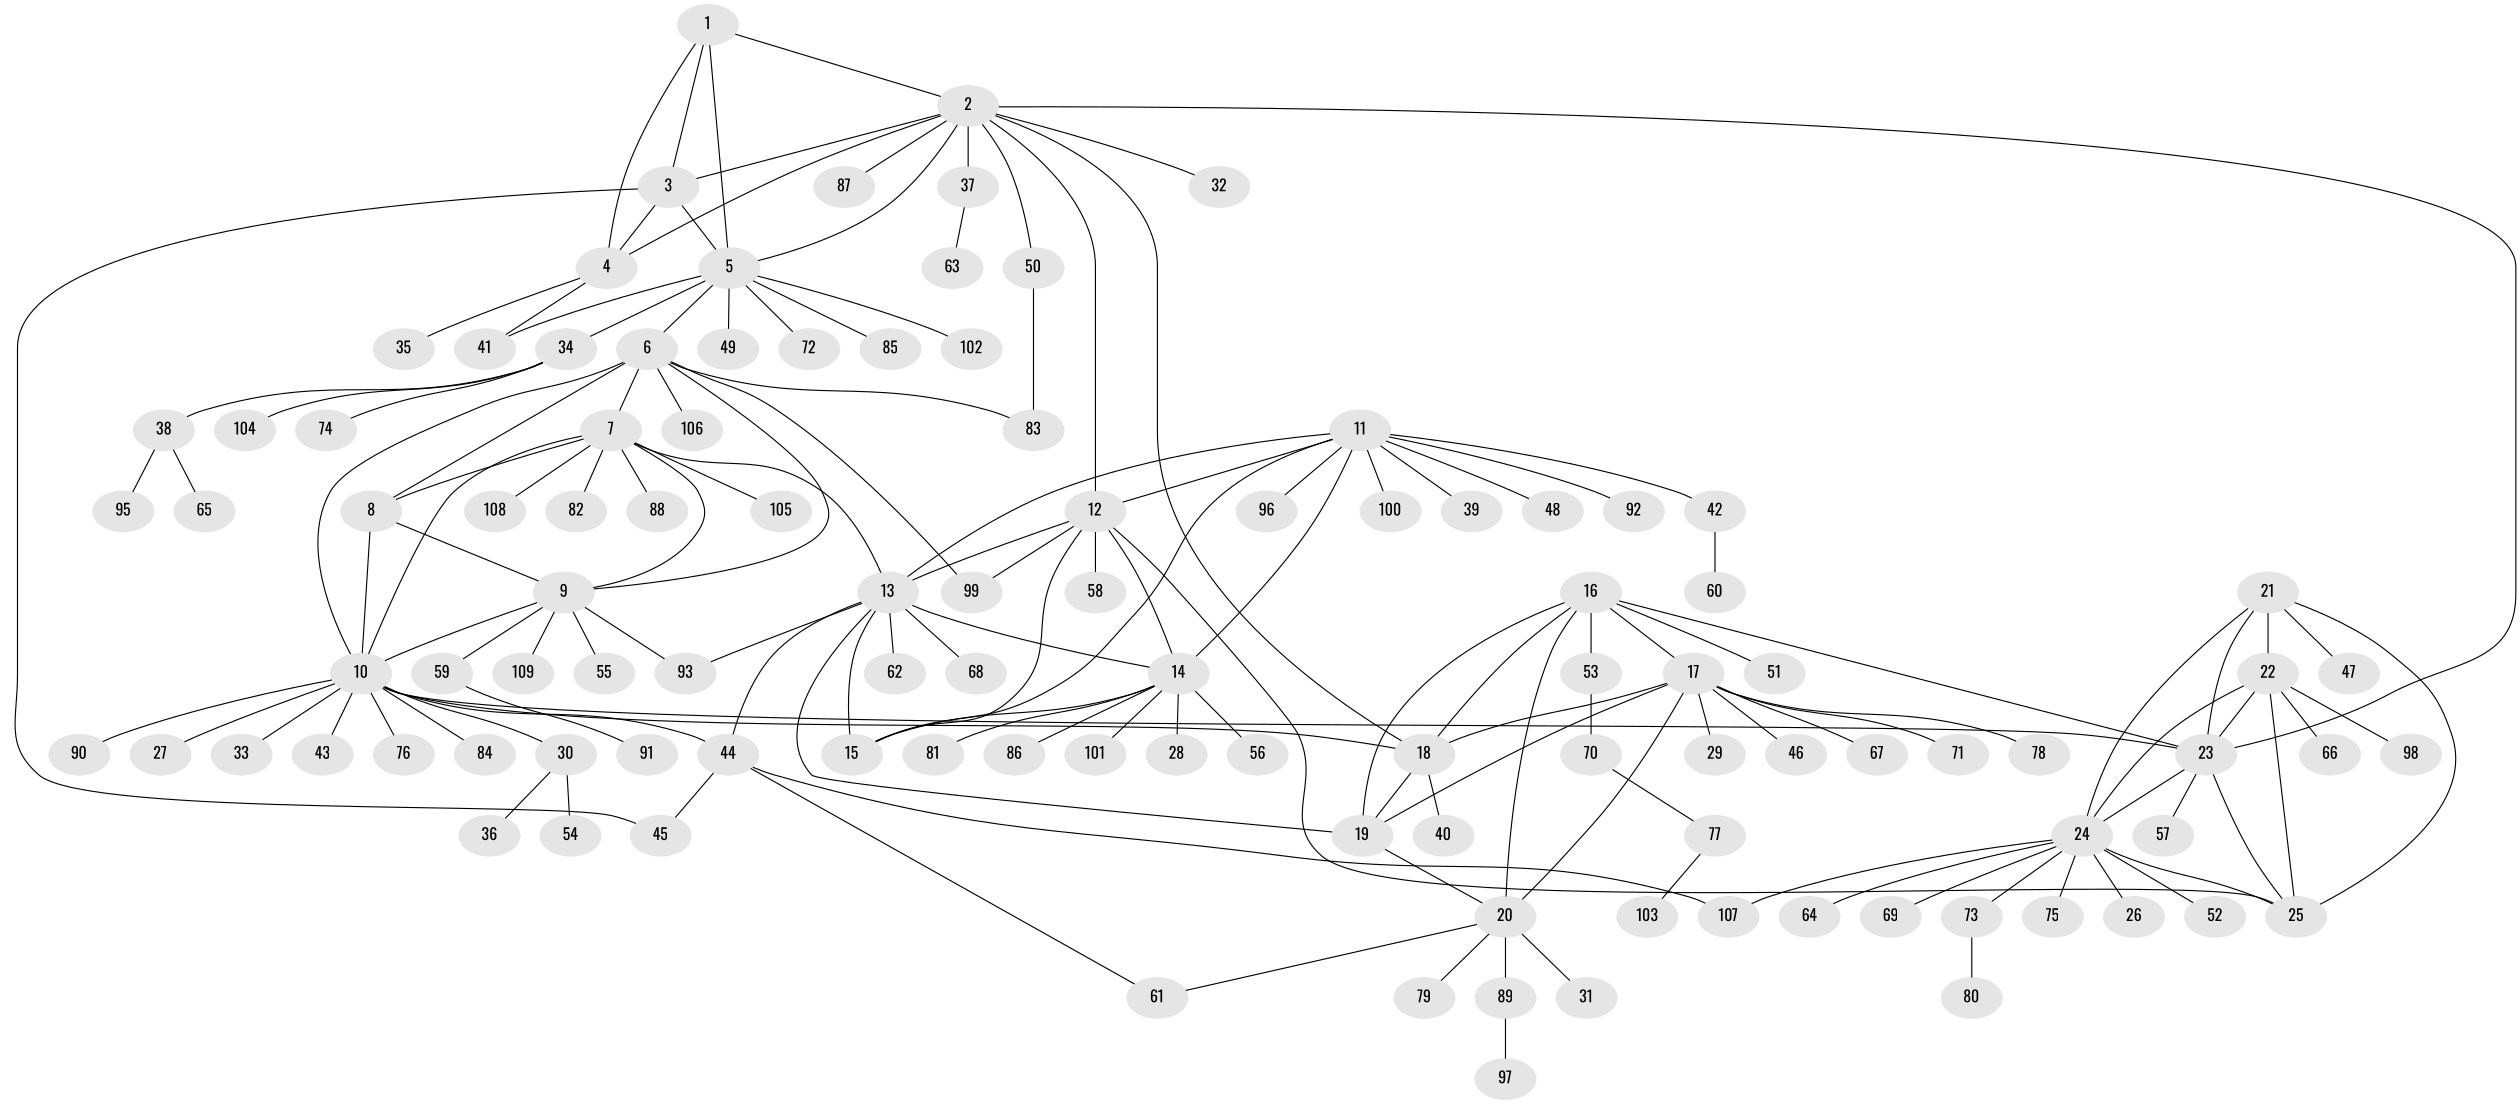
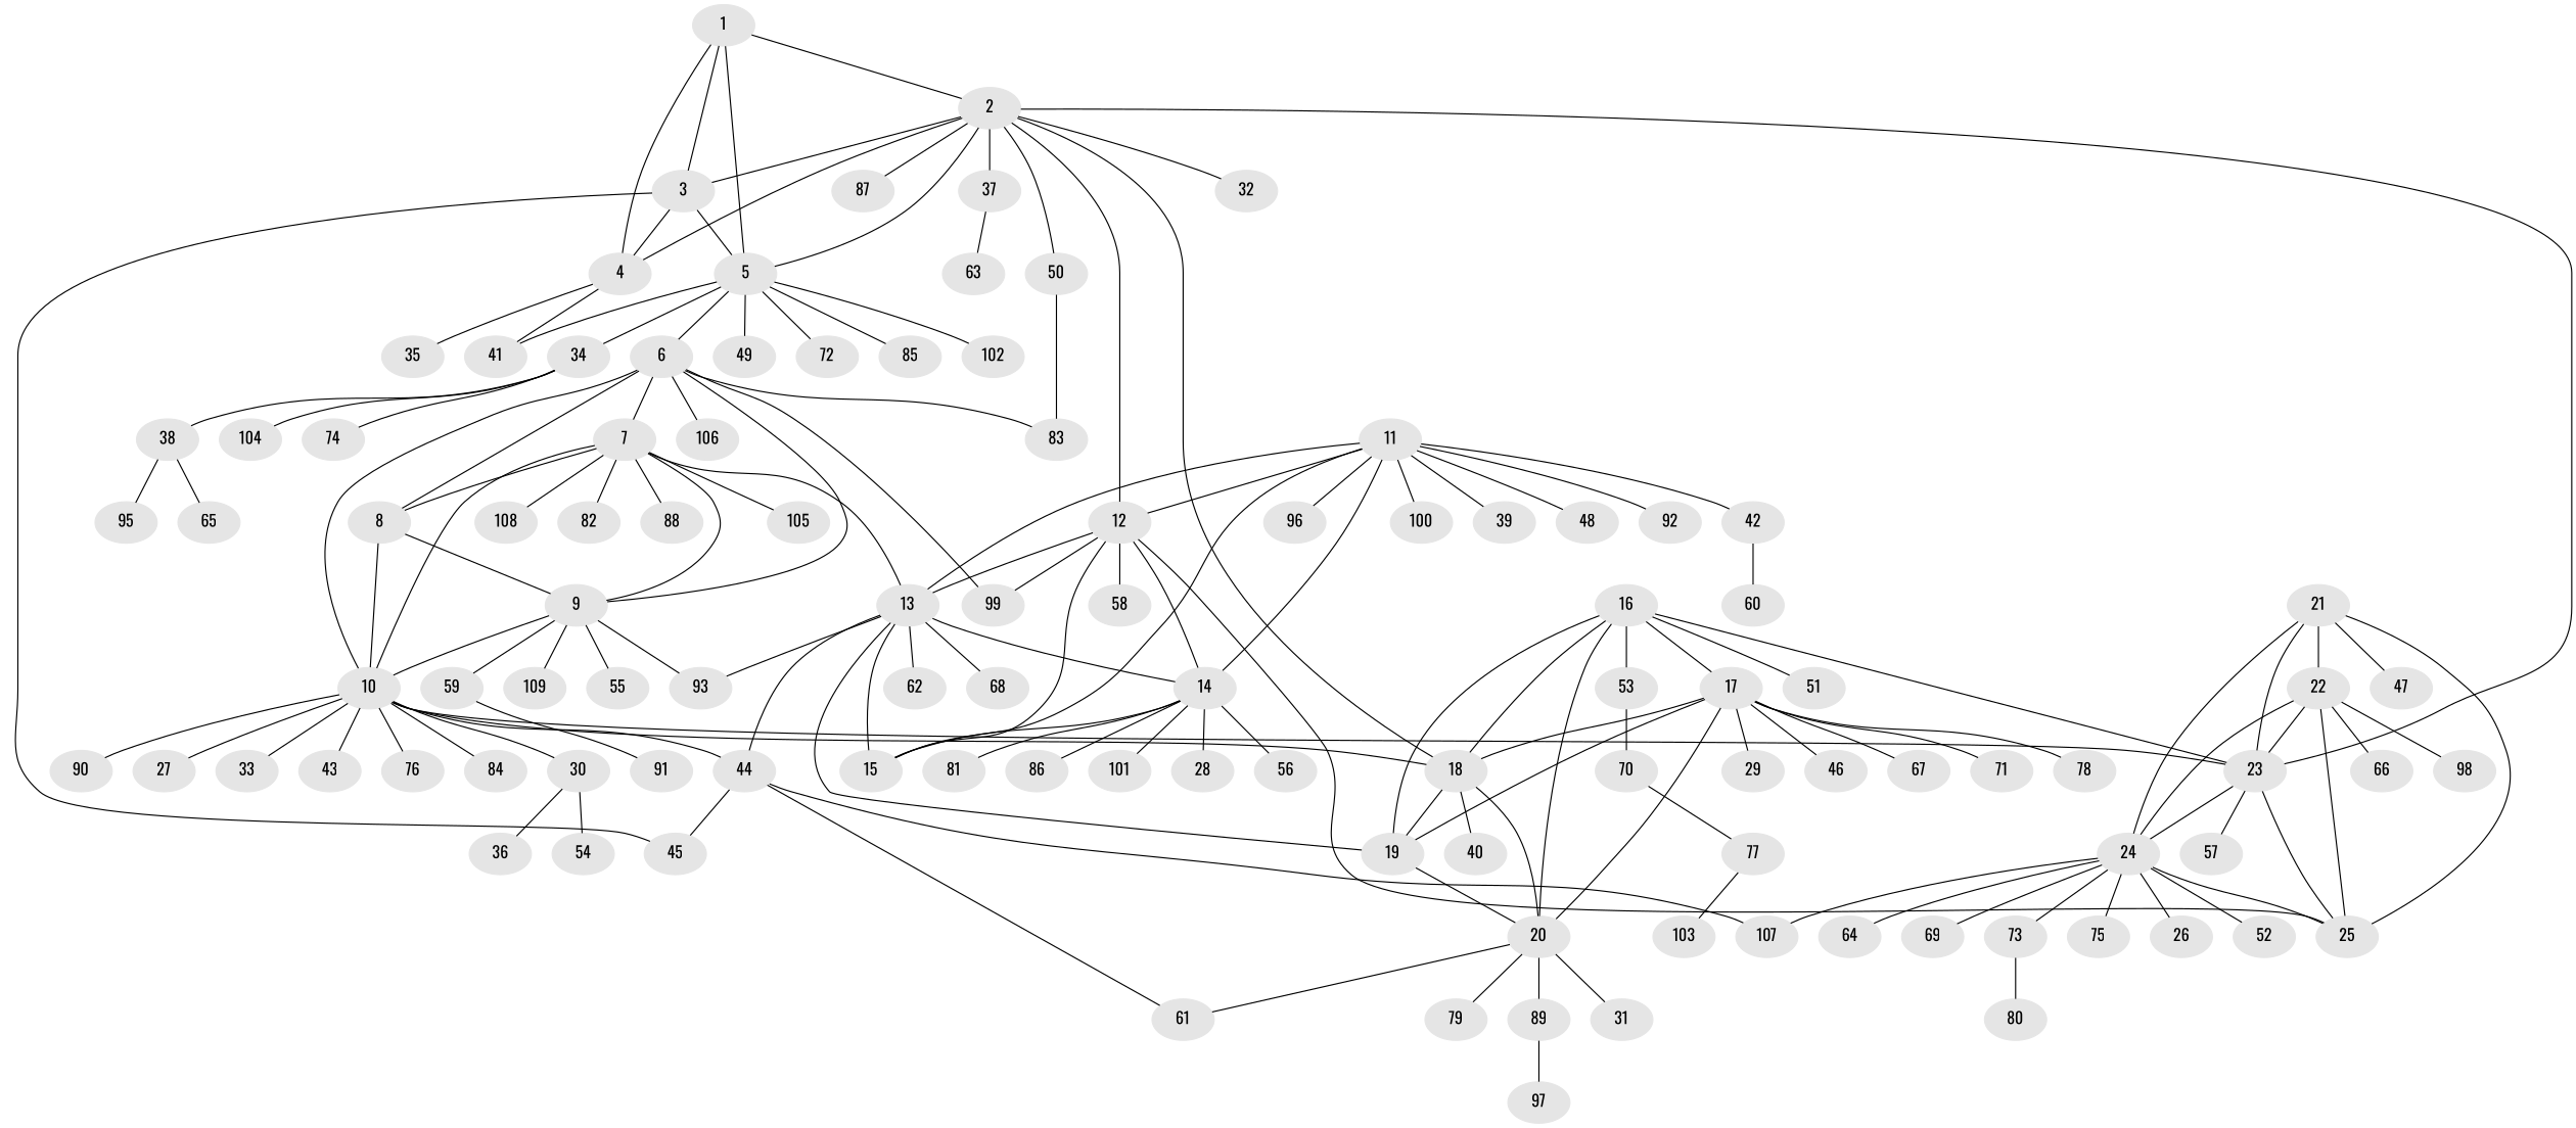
  graph {
    fontname=Oswald
    node [color=gray90 fontname=Oswald style=filled]
    edge [fontname=Oswald]
    1
    2
    3
    4
    5
    12
    18
    23
    32
    37
    50
    87
    45
    35
    41
    6
    34
    49
    72
    85
    102
    99
    13
    14
    15
    25
    58
    19
    20
    40
    24
    57
    63
    83
    7
    8
    9
    10
    106
    38
    74
    104
    82
    88
    105
    108
    55
    59
    93
    109
    27
    30
    33
    43
    44
    76
    84
    90
    62
    68
    91
    36
    54
    61
    107
    11
    39
    42
    48
    92
    96
    100
    28
    56
    81
    86
    101
    60
    16
    17
    51
    53
    29
    46
    67
    71
    78
    31
    79
    89
    70
    97
    21
    22
    47
    66
    98
    26
    52
    64
    69
    73
    75
    80
    65
    95
    77
    103
    1 -- 2
    1 -- 3
    1 -- 4
    1 -- 5
    2 -- 3
    2 -- 4
    2 -- 5
    2 -- 12
    2 -- 18
    2 -- 23
    2 -- 32
    2 -- 37
    2 -- 50
    2 -- 87
    3 -- 4
    3 -- 5
    3 -- 45
    4 -- 35
    4 -- 41
    5 -- 41
    5 -- 6
    5 -- 34
    5 -- 49
    5 -- 72
    5 -- 85
    5 -- 102
    12 -- 99
    12 -- 13
    12 -- 14
    12 -- 15
    12 -- 25
    12 -- 58
    18 -- 19
+   18 -- 20
    18 -- 40
    23 -- 25
    23 -- 24
    23 -- 57
    37 -- 63
    50 -- 83
    6 -- 99
    6 -- 83
    6 -- 7
    6 -- 8
    6 -- 9
    6 -- 10
    6 -- 106
    34 -- 38
    34 -- 74
    34 -- 104
    13 -- 14
    13 -- 15
    13 -- 19
    13 -- 93
    13 -- 44
    13 -- 62
    13 -- 68
    14 -- 15
    14 -- 28
    14 -- 56
    14 -- 81
    14 -- 86
    14 -- 101
    19 -- 20
    20 -- 61
    20 -- 31
    20 -- 79
    20 -- 89
    24 -- 25
    24 -- 107
    24 -- 26
    24 -- 52
    24 -- 64
    24 -- 69
    24 -- 73
    24 -- 75
    7 -- 13
    7 -- 8
    7 -- 9
    7 -- 10
    7 -- 82
    7 -- 88
    7 -- 105
    7 -- 108
    8 -- 9
    8 -- 10
    9 -- 10
    9 -- 55
    9 -- 59
    9 -- 93
    9 -- 109
    10 -- 18
    10 -- 23
    10 -- 27
    10 -- 30
    10 -- 33
    10 -- 43
    10 -- 44
    10 -- 76
    10 -- 84
    10 -- 90
    38 -- 65
    38 -- 95
    59 -- 91
    30 -- 36
    30 -- 54
    44 -- 45
    44 -- 61
    44 -- 107
    11 -- 12
    11 -- 13
    11 -- 14
    11 -- 15
    11 -- 39
    11 -- 42
    11 -- 48
    11 -- 92
    11 -- 96
    11 -- 100
    42 -- 60
    16 -- 18
    16 -- 23
    16 -- 19
    16 -- 20
    16 -- 17
    16 -- 51
    16 -- 53
    17 -- 18
    17 -- 19
    17 -- 20
    17 -- 29
    17 -- 46
    17 -- 67
    17 -- 71
    17 -- 78
    53 -- 70
    89 -- 97
    70 -- 77
    21 -- 23
    21 -- 25
    21 -- 24
    21 -- 22
    21 -- 47
    22 -- 23
    22 -- 25
    22 -- 24
    22 -- 66
    22 -- 98
    73 -- 80
    77 -- 103
  }
